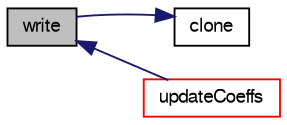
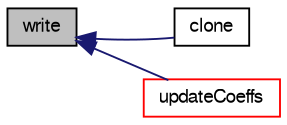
  digraph {
    rankdir=LR
    node [color=black fontname=FreeSans fontsize=10 shape=record]
    edge [color=midnightblue dir=back fontname=FreeSans fontsize=10 labelfontname=FreeSans labelfontsize=10 style=solid]
    n1 [fillcolor=grey75 fontcolor=black height=0.2 label=write style=filled width=0.4]
    n2 [height=0.2 label=clone width=0.4]
    n3 [color=red height=0.2 label=updateCoeffs width=0.4]
-   n2 -> n1
+   n1 -> n2
    n1 -> n3
  }
